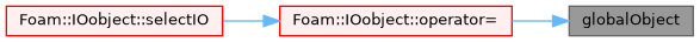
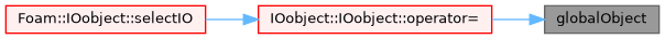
  digraph {
    rankdir=RL
    node [color=red fillcolor="#FFF0F0" fontname=Helvetica fontsize=10 shape=box style=filled]
    edge [color=steelblue1 dir=back fontname=Helvetica fontsize=10 labelfontname=Helvetica labelfontsize=10 style=solid]
    n1 [color=gray40 fillcolor=grey60 fontcolor=black height=0.2 label=globalObject width=0.4]
-   n2 [height=0.2 label="Foam::IOobject::operator=" width=0.4]
+   n2 [height=0.2 label="IOobject::IOobject::operator=" width=0.4]
    n3 [height=0.2 label="Foam::IOobject::selectIO" width=0.4]
    n1 -> n2
    n2 -> n3
  }
